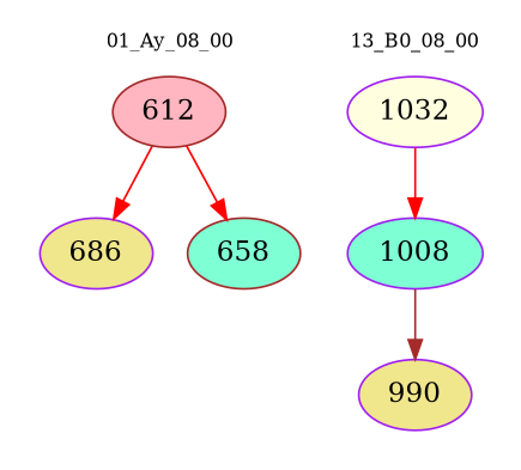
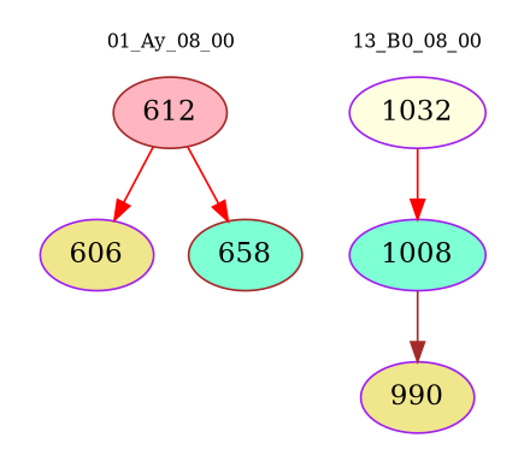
  digraph {
    node [color=purple fillcolor=khaki style=filled]
    edge [color=red]
    n1 [color=brown fillcolor=lightpink label=612]
-   n2 [label=686]
+   n2 [label=606]
    n3 [color=brown fillcolor=aquamarine label=658]
    n4 [fillcolor=aquamarine label=1008]
    n5 [label=990]
    n6 [fillcolor=lightyellow label=1032]
    subgraph cluster_1 {
      color=white
      fontsize=10
      label="01_Ay_08_00"
      n1
      n2
      n3
    }
    subgraph cluster_2 {
      color=white
      fontsize=10
      label="13_B0_08_00"
      n4
      n5
      n6
    }
    n1 -> n2
    n1 -> n3
    n4 -> n5 [color=brown]
    n6 -> n4
  }
